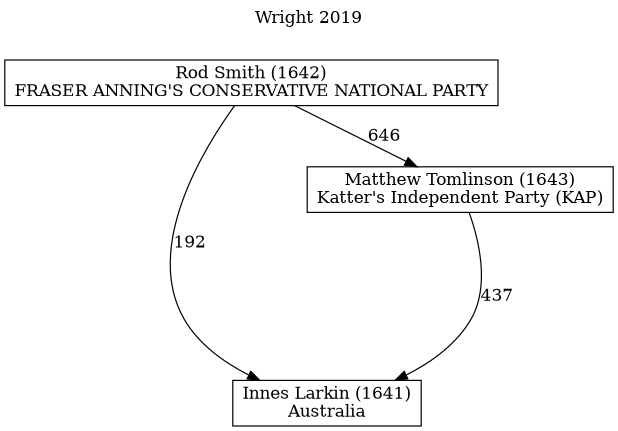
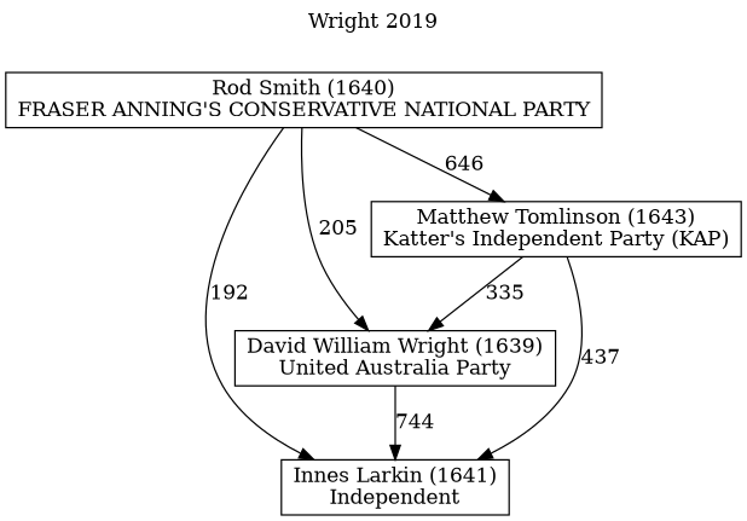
  digraph {
    label="Wright 2019"
    labelloc=t
    mclimit=10
    node [shape=box]
-   n1 [label="Innes Larkin (1641)\nAustralia"]
+   n1 [label="Innes Larkin (1641)\nIndependent"]
+   n2 [label="David William Wright (1639)\nUnited Australia Party"]
    n3 [label="Matthew Tomlinson (1643)\nKatter's Independent Party (KAP)"]
-   n4 [label="Rod Smith (1642)\nFRASER ANNING'S CONSERVATIVE NATIONAL PARTY"]
+   n4 [label="Rod Smith (1640)\nFRASER ANNING'S CONSERVATIVE NATIONAL PARTY"]
+   n2 -> n1 [label=744]
    n3 -> n1 [label=437]
+   n3 -> n2 [label=335]
    n4 -> n1 [label=192]
+   n4 -> n2 [label=205]
    n4 -> n3 [label=646]
  }
